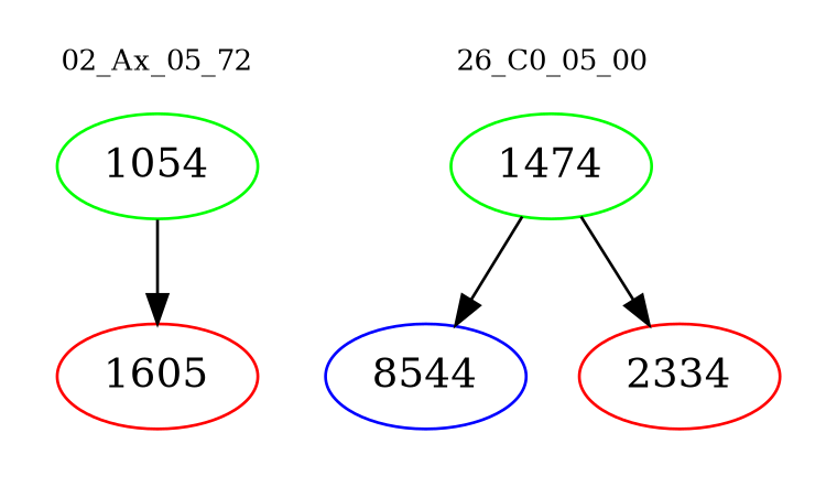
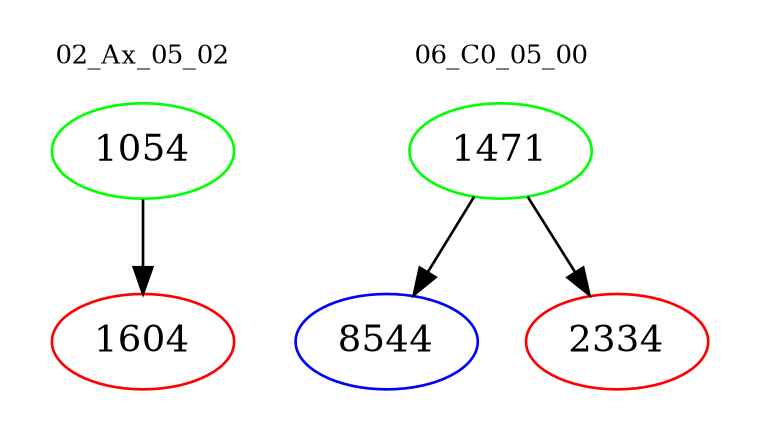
  digraph {
    node [color=green]
    edge [color=black]
    n1 [label=1054]
-   n2 [color=red label=1605]
-   n3 [label=1474]
+   n2 [color=red label=1604]
+   n3 [label=1471]
    n4 [color=blue label=8544]
    n5 [color=red label=2334]
    subgraph cluster_1 {
      color=white
      fontsize=10
-     label="02_Ax_05_72"
+     label="02_Ax_05_02"
      n1
      n2
    }
    subgraph cluster_2 {
      color=white
      fontsize=10
-     label="26_C0_05_00"
+     label="06_C0_05_00"
      n3
      n4
      n5
    }
    n1 -> n2
    n3 -> n4
    n3 -> n5
  }
